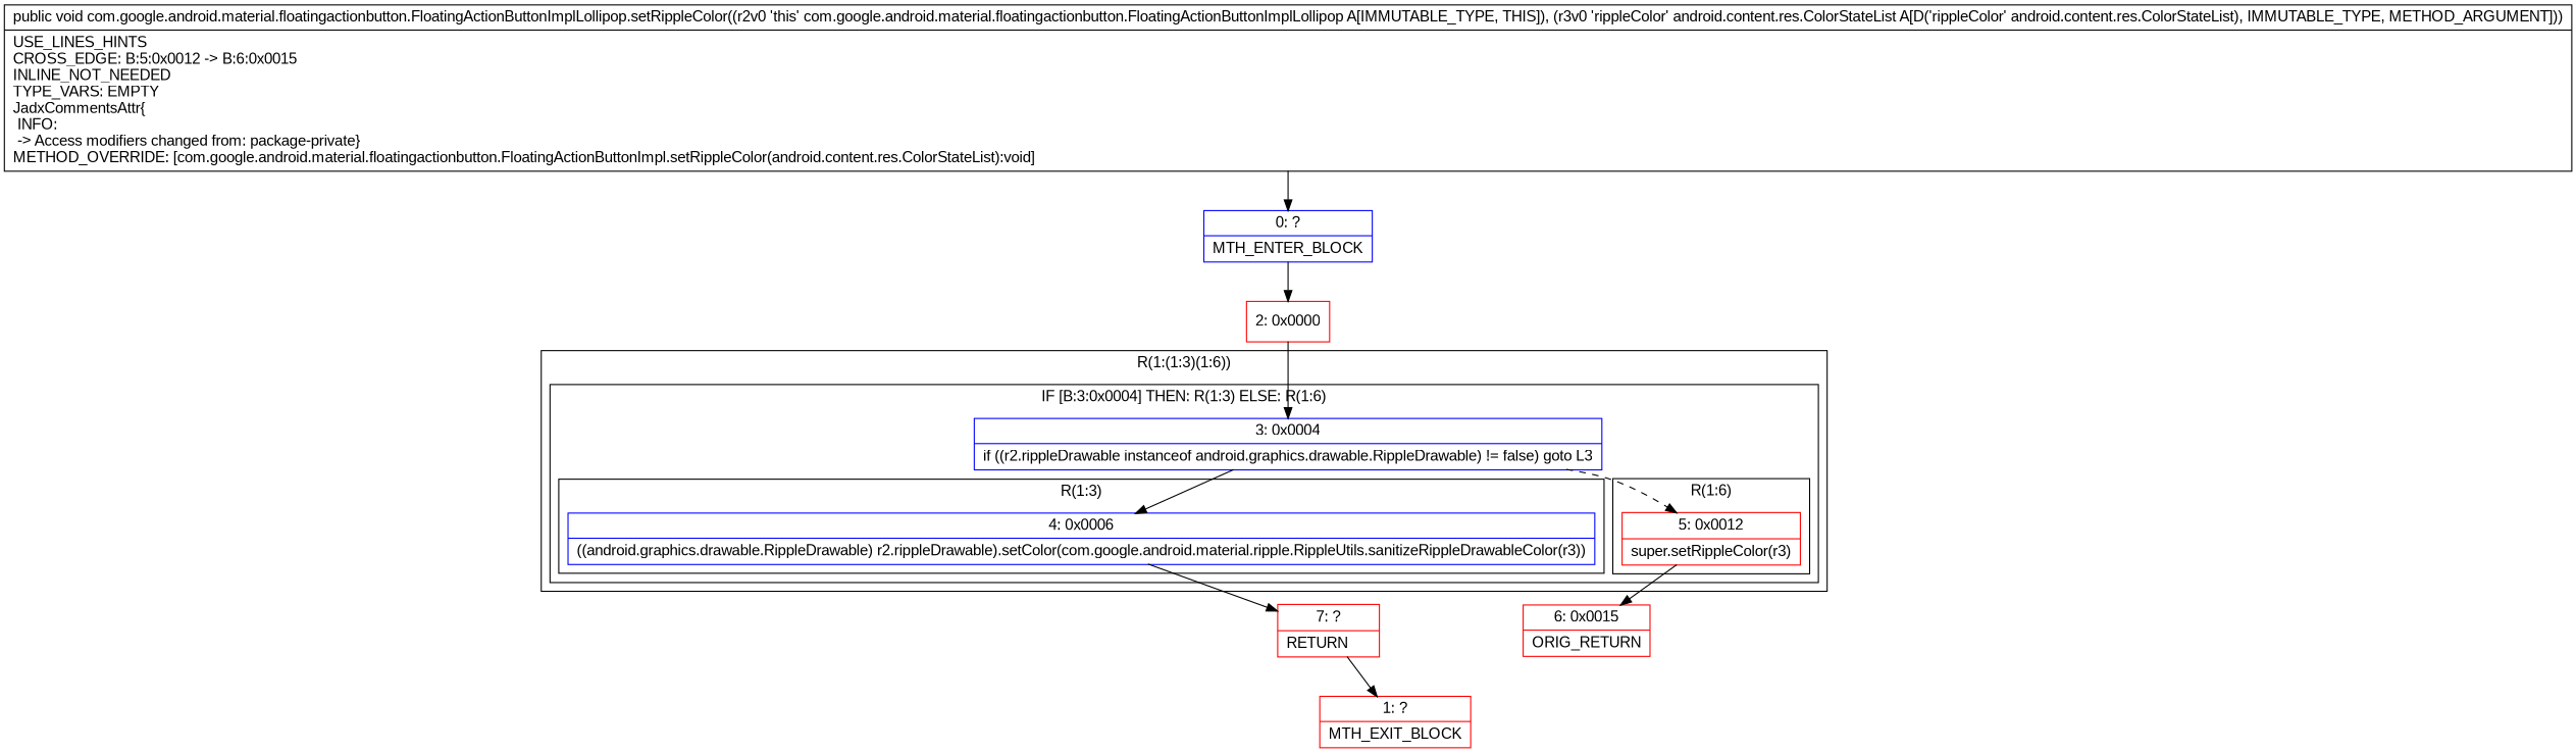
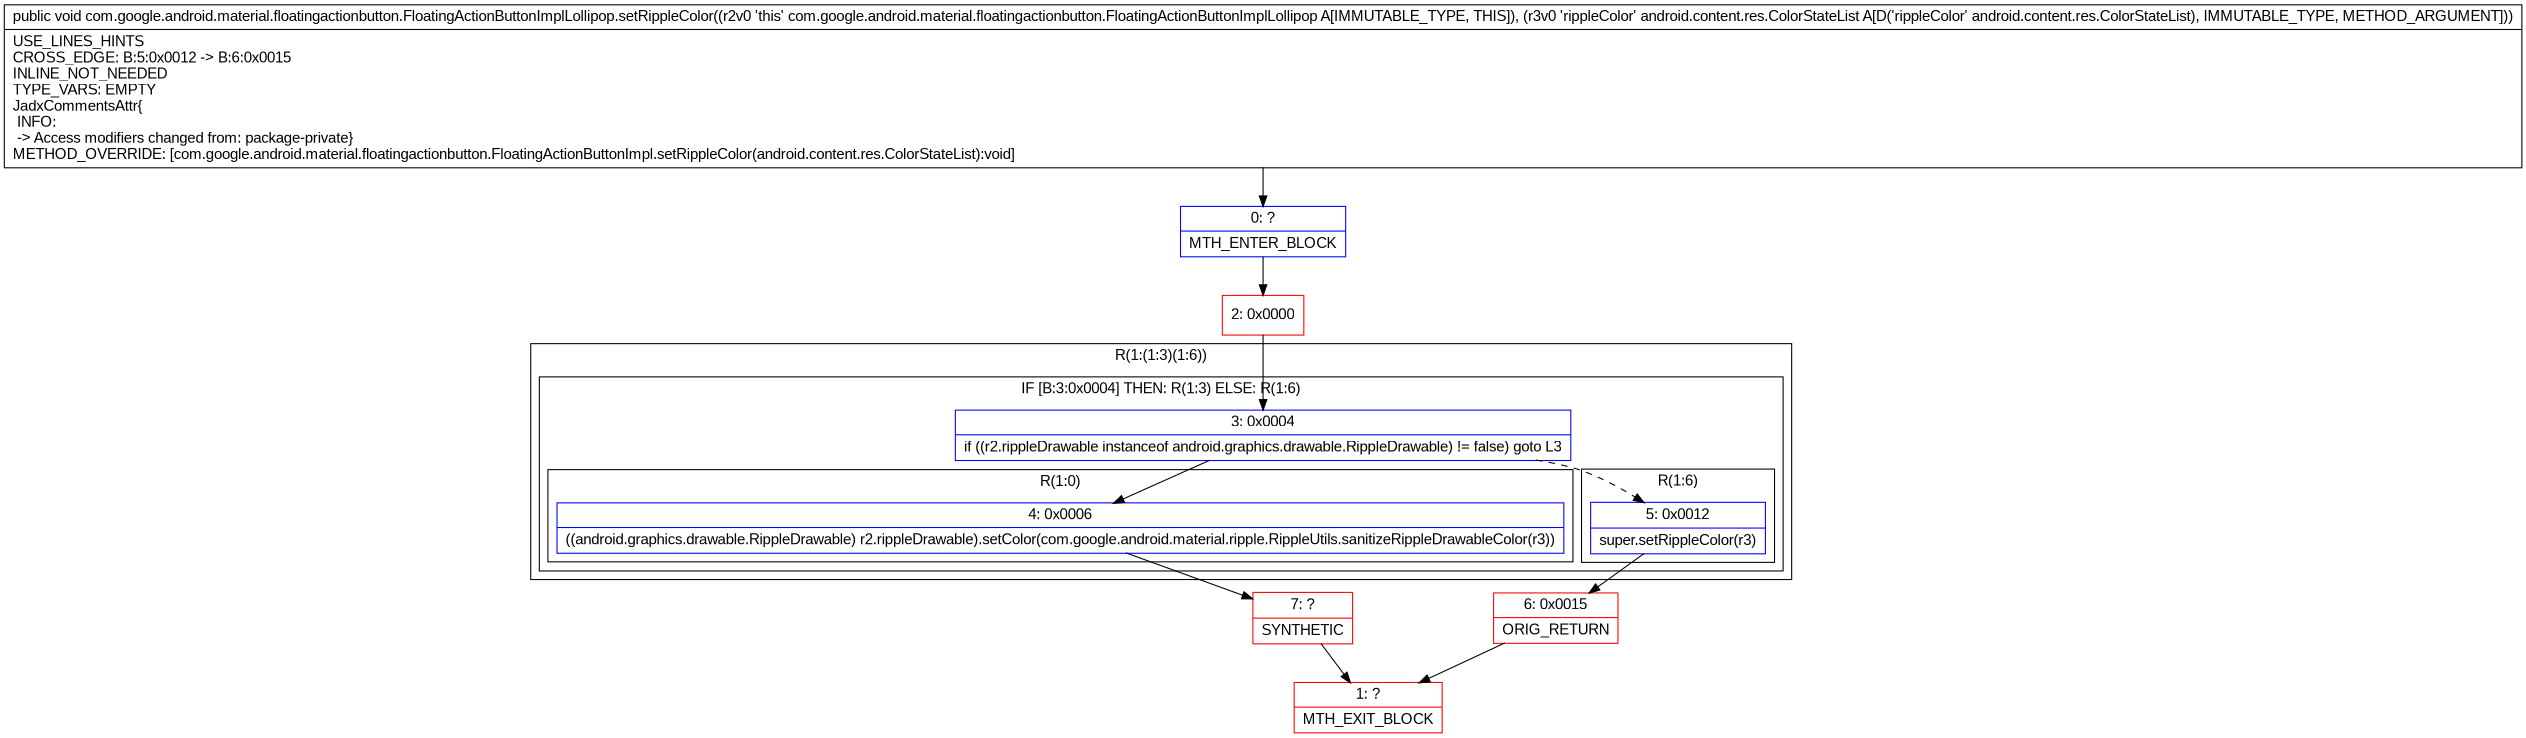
  digraph {
    fontname="Liberation Sans"
    node [color=blue fontname="Liberation Sans" shape=record]
    edge [fontname="Liberation Sans"]
    n1 [label="{4\:\ 0x0006|((android.graphics.drawable.RippleDrawable) r2.rippleDrawable).setColor(com.google.android.material.ripple.RippleUtils.sanitizeRippleDrawableColor(r3))\l}"]
-   n2 [color=red label="{5\:\ 0x0012|super.setRippleColor(r3)\l}"]
+   n2 [label="{5\:\ 0x0012|super.setRippleColor(r3)\l}"]
    n3 [label="{3\:\ 0x0004|if ((r2.rippleDrawable instanceof android.graphics.drawable.RippleDrawable) != false) goto L3\l}"]
-   n4 [color=red label="{7\:\ ?|RETURN\l}"]
+   n4 [color=red label="{7\:\ ?|SYNTHETIC\l}"]
    n5 [color=red label="{6\:\ 0x0015|ORIG_RETURN\l}"]
    n6 [color=red label="{1\:\ ?|MTH_EXIT_BLOCK\l}"]
    n7 [label="{0\:\ ?|MTH_ENTER_BLOCK\l}"]
    n8 [color=red label="{2\:\ 0x0000}"]
    n9 [label="{public void com.google.android.material.floatingactionbutton.FloatingActionButtonImplLollipop.setRippleColor((r2v0 'this' com.google.android.material.floatingactionbutton.FloatingActionButtonImplLollipop A[IMMUTABLE_TYPE, THIS]), (r3v0 'rippleColor' android.content.res.ColorStateList A[D('rippleColor' android.content.res.ColorStateList), IMMUTABLE_TYPE, METHOD_ARGUMENT]))  | USE_LINES_HINTS\lCROSS_EDGE: B:5:0x0012 \-\> B:6:0x0015\lINLINE_NOT_NEEDED\lTYPE_VARS: EMPTY\lJadxCommentsAttr\{\l INFO: \l \-\> Access modifiers changed from: package\-private\}\lMETHOD_OVERRIDE: [com.google.android.material.floatingactionbutton.FloatingActionButtonImpl.setRippleColor(android.content.res.ColorStateList):void]\l}" color=""]
    subgraph cluster_1 {
      label="R(1:(1:3)(1:6))"
      subgraph cluster_2 {
        label="IF [B:3:0x0004] THEN: R(1:3) ELSE: R(1:6)"
        n3
        subgraph cluster_3 {
-         label="R(1:3)"
+         label="R(1:0)"
          n1
        }
        subgraph cluster_4 {
          label="R(1:6)"
          n2
        }
      }
    }
    n1 -> n4
    n2 -> n5
    n3 -> n1
    n3 -> n2 [style=dashed]
    n4 -> n6
+   n5 -> n6
    n7 -> n8
    n8 -> n3
    n9 -> n7
  }
